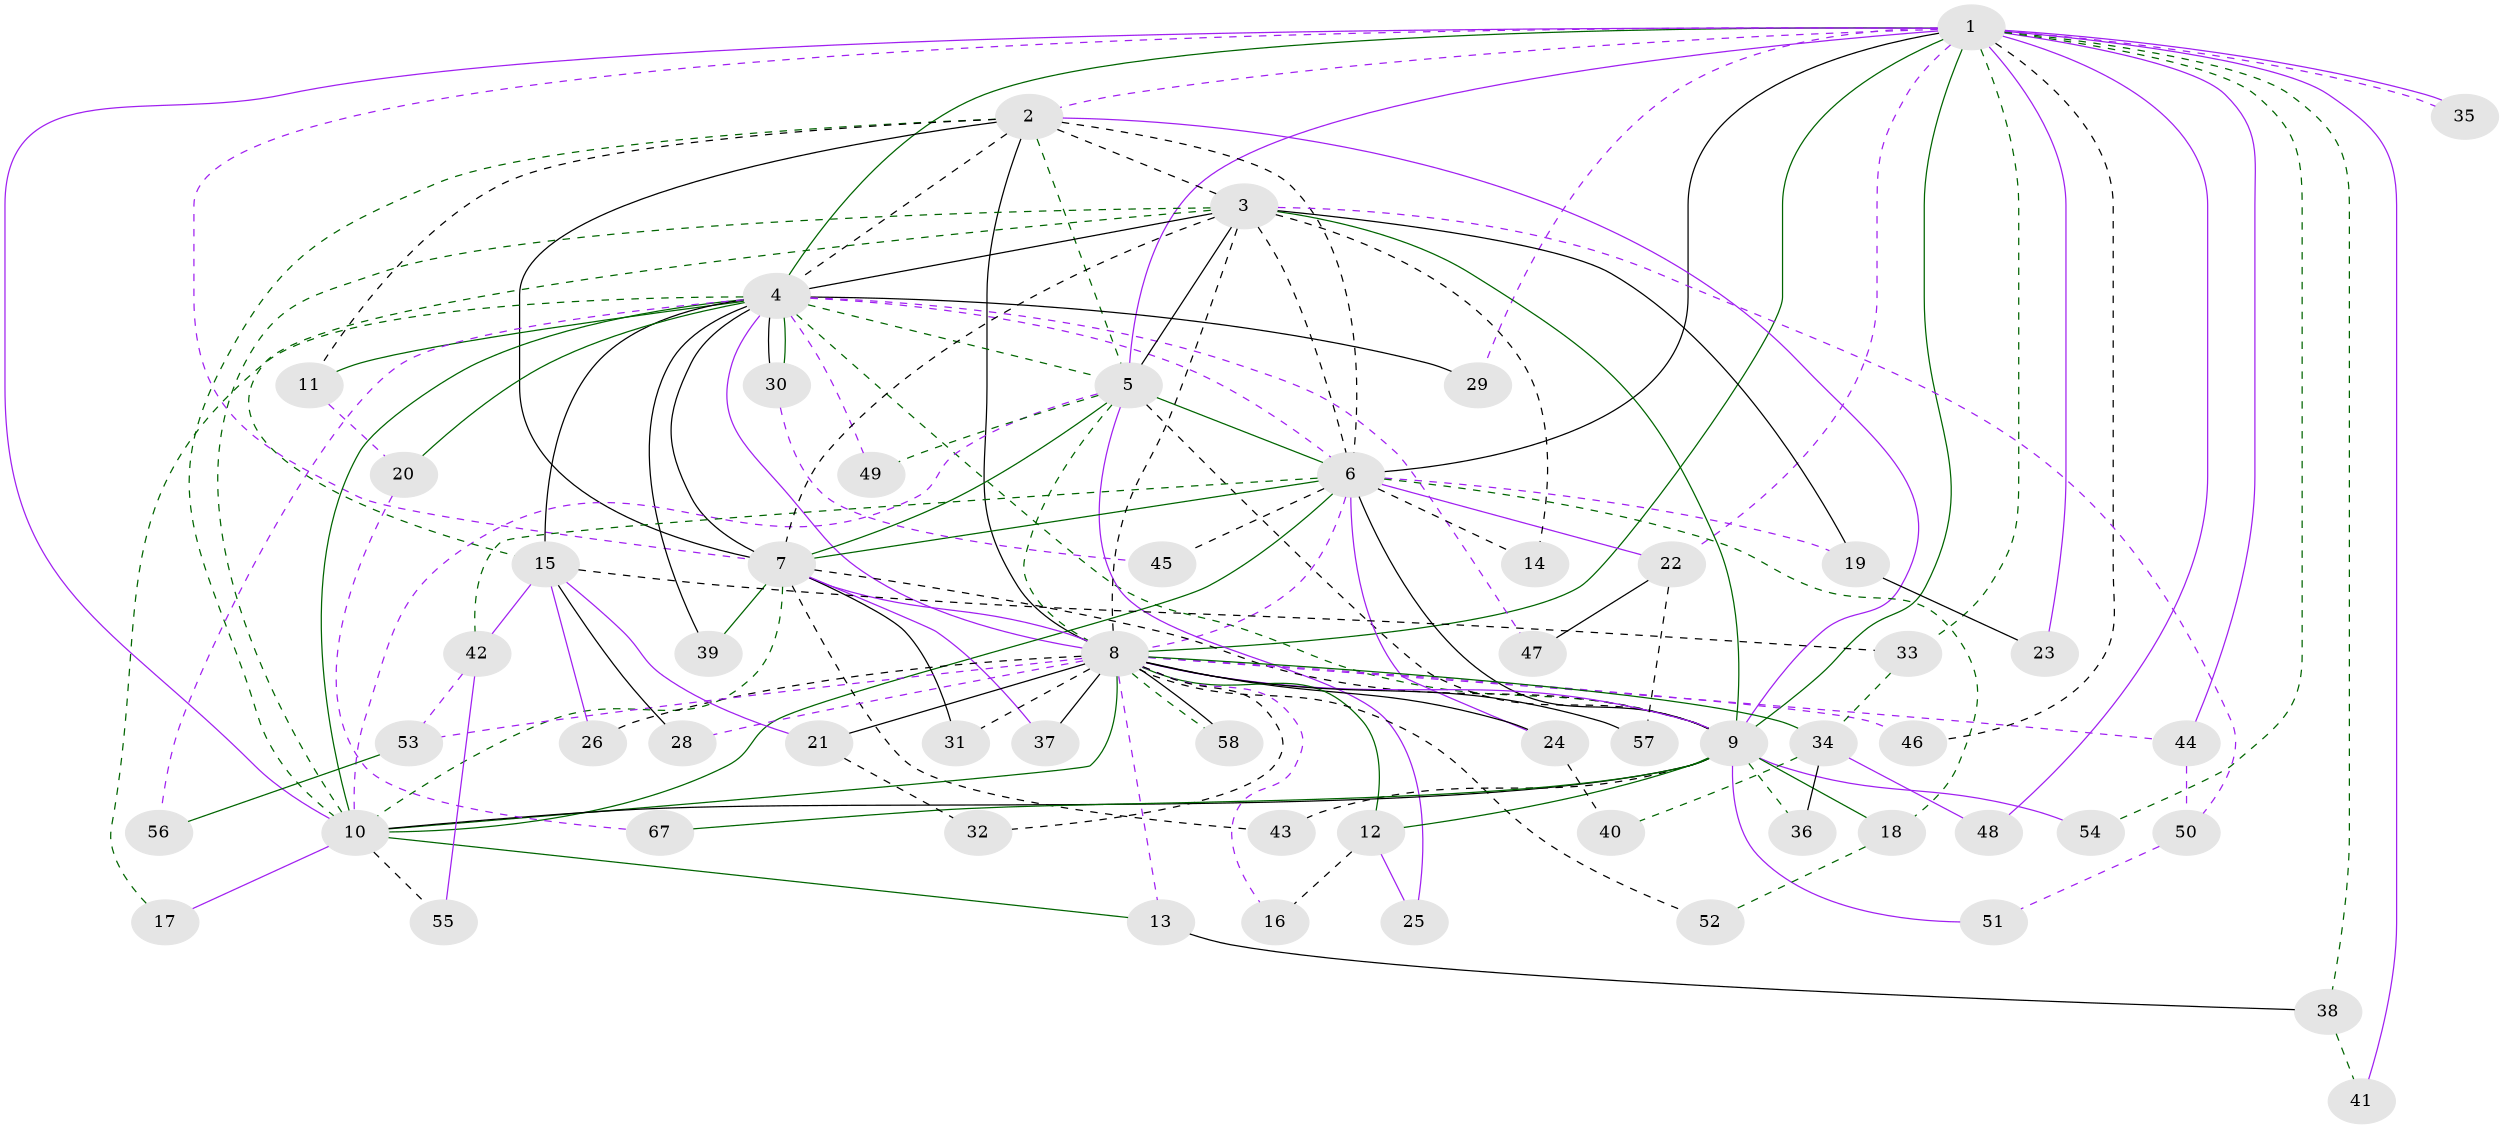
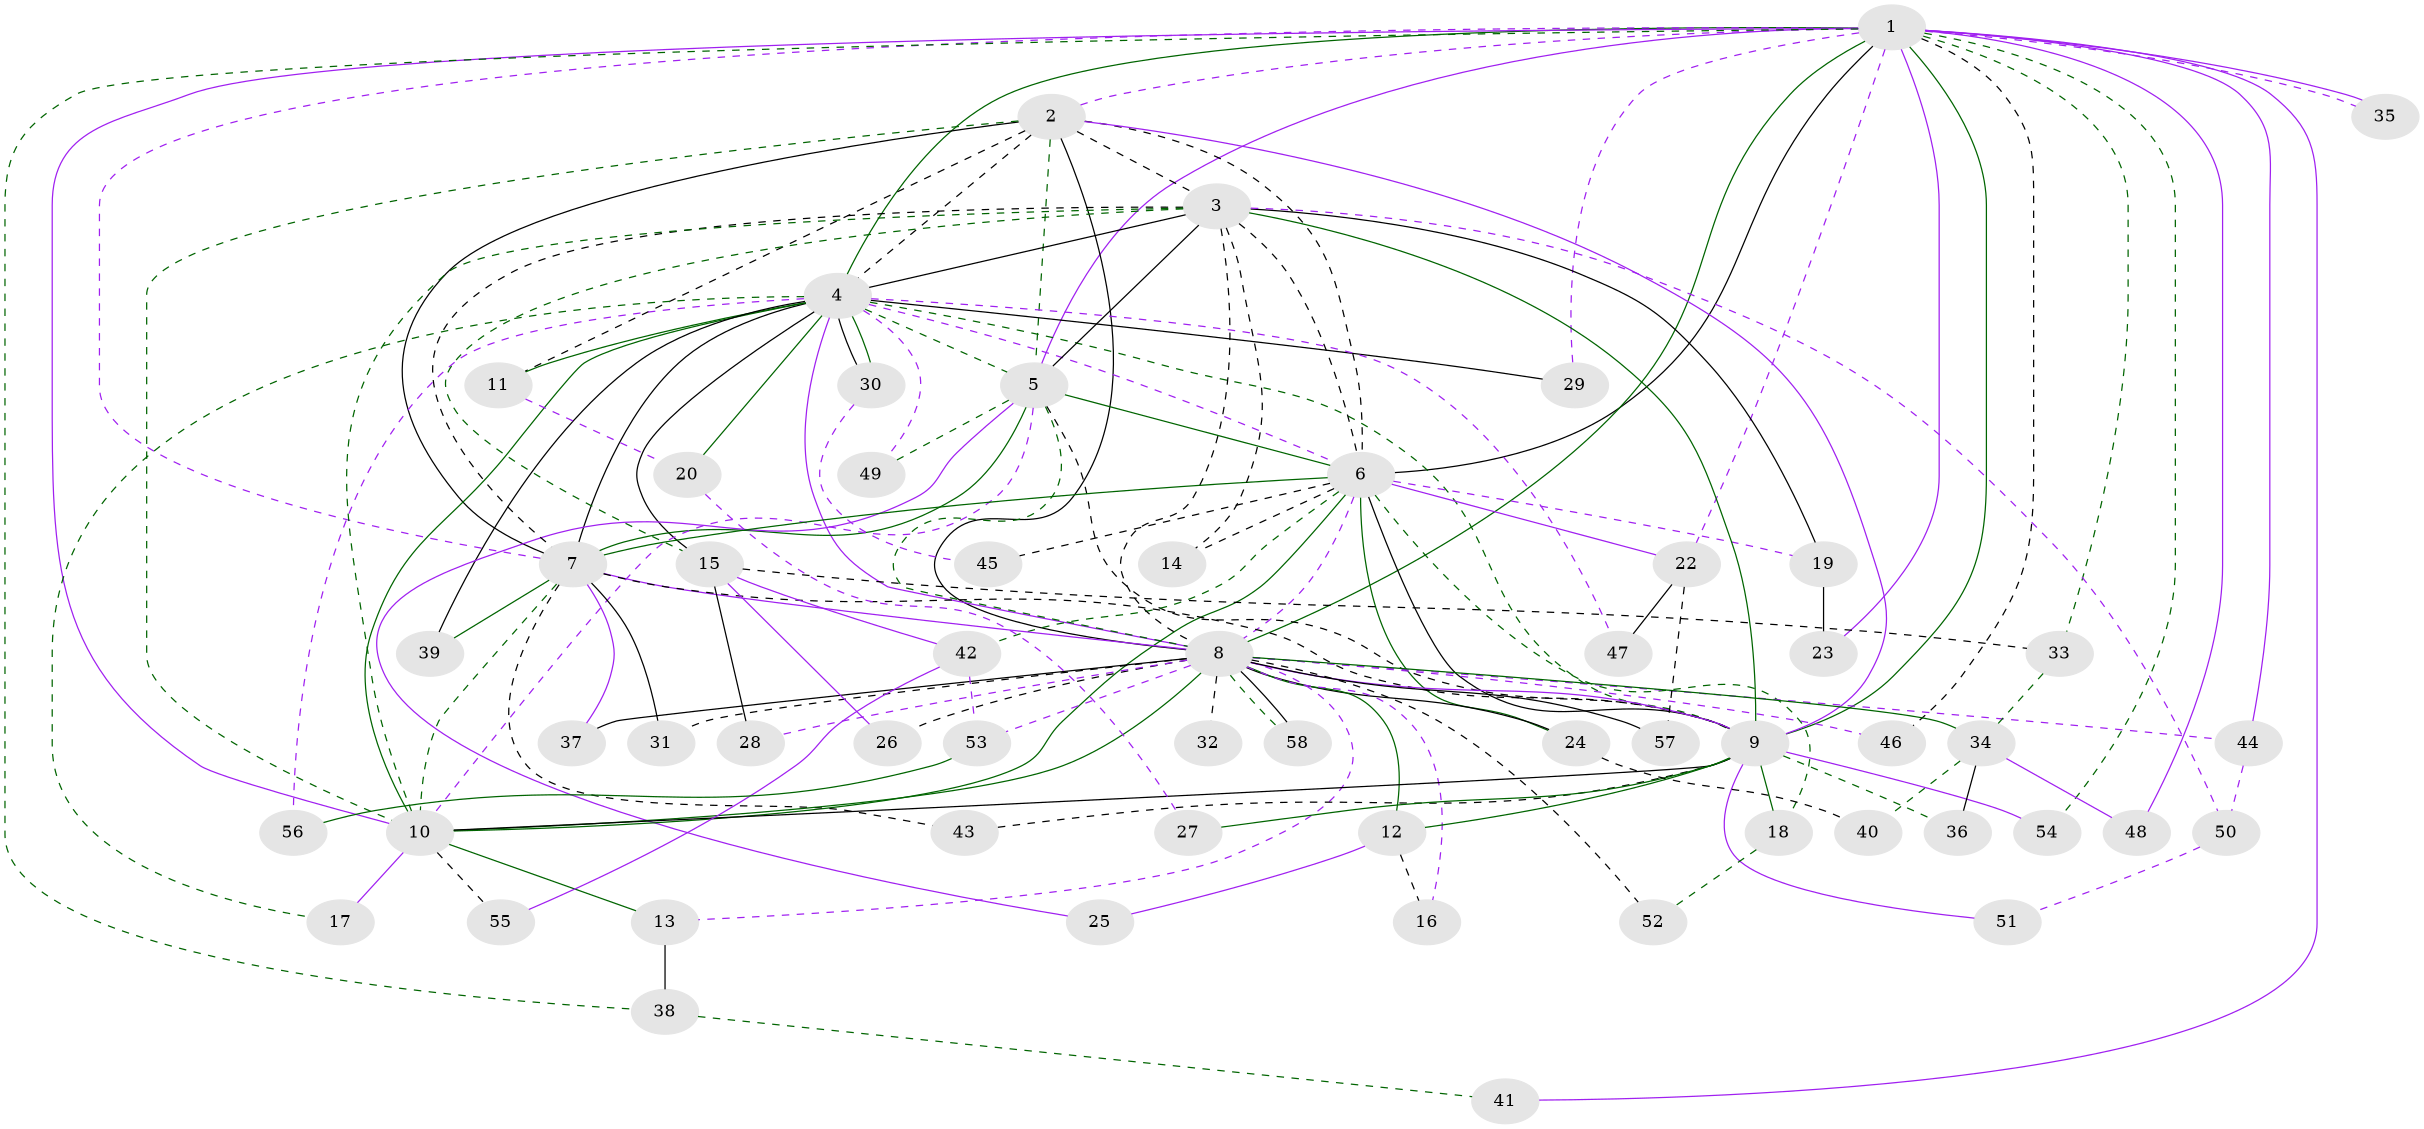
  graph {
    node [color=gray90 style=filled]
    edge [color=purple style=dashed]
    1
    2
    4
    5
    6
    7
    8
    9
    10
    22
    23
    29
    33
    35
    38
    41
    44
    46
    48
    54
    3
    11
    14
    15
    19
    50
    17
    20
    30
    39
    47
    49
    56
    25
    18
    24
    42
    45
    31
    37
    43
    12
    13
    16
-   21
    26
    28
    32
    34
    52
    53
    57
    58
-   27 [label=67]
+   27
    36
    51
    55
    40
    1 -- 2
    1 -- 4 [color=darkgreen style=solid]
    1 -- 5 [style=solid]
    1 -- 6 [color=black style=solid]
    1 -- 7
    1 -- 8 [color=darkgreen style=solid]
    1 -- 9 [color=darkgreen style=solid]
    1 -- 10 [style=solid]
    1 -- 22
    1 -- 23 [style=solid]
    1 -- 29
    1 -- 33 [color=darkgreen]
    1 -- 35
    1 -- 35 [style=solid]
    1 -- 38 [color=darkgreen]
    1 -- 41 [style=solid]
    1 -- 44 [style=solid]
    1 -- 46 [color=black]
    1 -- 48 [style=solid]
    1 -- 54 [color=darkgreen]
    2 -- 4 [color=black]
    2 -- 5 [color=darkgreen]
    2 -- 6 [color=black]
    2 -- 7 [color=black style=solid]
    2 -- 8 [color=black style=solid]
    2 -- 9 [style=solid]
    2 -- 10 [color=darkgreen]
    2 -- 3 [color=black]
    2 -- 11 [color=black]
    4 -- 5 [color=darkgreen]
    4 -- 6
    4 -- 7 [color=black style=solid]
    4 -- 8 [style=solid]
    4 -- 9 [color=darkgreen]
    4 -- 10 [color=darkgreen style=solid]
    4 -- 29 [color=black style=solid]
    4 -- 11 [color=darkgreen style=solid]
    4 -- 15 [color=black style=solid]
    4 -- 17 [color=darkgreen]
    4 -- 20 [color=darkgreen style=solid]
    4 -- 30 [color=black style=solid]
    4 -- 30 [color=darkgreen style=solid]
    4 -- 39 [color=black style=solid]
    4 -- 47
    4 -- 49
    4 -- 56
    5 -- 6 [color=darkgreen style=solid]
    5 -- 7 [color=darkgreen style=solid]
    5 -- 8 [color=darkgreen]
    5 -- 9 [color=black]
    5 -- 10
    5 -- 49 [color=darkgreen]
    5 -- 25 [style=solid]
    6 -- 7 [color=darkgreen style=solid]
    6 -- 8
    6 -- 9 [color=black style=solid]
    6 -- 10 [color=darkgreen style=solid]
    6 -- 22 [style=solid]
    6 -- 14 [color=black]
    6 -- 19
    6 -- 18 [color=darkgreen]
-   6 -- 24 [style=solid]
+   6 -- 24 [color=darkgreen style=solid]
    6 -- 42 [color=darkgreen]
    6 -- 45 [color=black]
    7 -- 8 [style=solid]
    7 -- 9 [color=black]
    7 -- 10 [color=darkgreen]
    7 -- 39 [color=darkgreen style=solid]
    7 -- 31 [color=black style=solid]
    7 -- 37 [style=solid]
    7 -- 43 [color=black]
    8 -- 9 [style=solid]
    8 -- 10 [color=darkgreen style=solid]
    8 -- 44
    8 -- 46
    8 -- 24 [color=black style=solid]
    8 -- 31 [color=black]
    8 -- 37 [color=black style=solid]
    8 -- 12 [color=darkgreen style=solid]
    8 -- 13
    8 -- 16
-   8 -- 21 [color=black style=solid]
    8 -- 26 [color=black]
    8 -- 28
    8 -- 32 [color=black]
    8 -- 34 [color=darkgreen style=solid]
    8 -- 52 [color=black]
    8 -- 53
    8 -- 57 [color=black style=solid]
    8 -- 58 [color=darkgreen]
    8 -- 58 [color=black style=solid]
    9 -- 10 [color=black style=solid]
    9 -- 54 [style=solid]
    9 -- 18 [color=darkgreen style=solid]
    9 -- 43 [color=black]
    9 -- 12 [color=darkgreen style=solid]
    9 -- 27 [color=darkgreen style=solid]
    9 -- 36 [color=darkgreen]
    9 -- 51 [style=solid]
    10 -- 17 [style=solid]
    10 -- 13 [color=darkgreen style=solid]
    10 -- 55 [color=black]
    22 -- 47 [color=black style=solid]
    22 -- 57 [color=black]
    33 -- 34 [color=darkgreen]
    38 -- 41 [color=darkgreen]
    44 -- 50
    3 -- 4 [color=black style=solid]
    3 -- 5 [color=black style=solid]
    3 -- 6 [color=black]
    3 -- 7 [color=black]
    3 -- 8 [color=black]
    3 -- 9 [color=darkgreen style=solid]
    3 -- 10 [color=darkgreen]
    3 -- 14 [color=black]
    3 -- 15 [color=darkgreen]
    3 -- 19 [color=black style=solid]
    3 -- 50
    11 -- 20
    15 -- 33 [color=black]
    15 -- 42 [style=solid]
-   15 -- 21 [style=solid]
    15 -- 26 [style=solid]
    15 -- 28 [color=black style=solid]
    19 -- 23 [color=black style=solid]
    50 -- 51
    20 -- 27
    30 -- 45
    18 -- 52 [color=darkgreen]
    24 -- 40 [color=black]
    42 -- 53
    42 -- 55 [style=solid]
    12 -- 25 [style=solid]
    12 -- 16 [color=black]
    13 -- 38 [color=black style=solid]
-   21 -- 32 [color=black]
    34 -- 48 [style=solid]
    34 -- 36 [color=black style=solid]
    34 -- 40 [color=darkgreen]
    53 -- 56 [color=darkgreen style=solid]
  }
